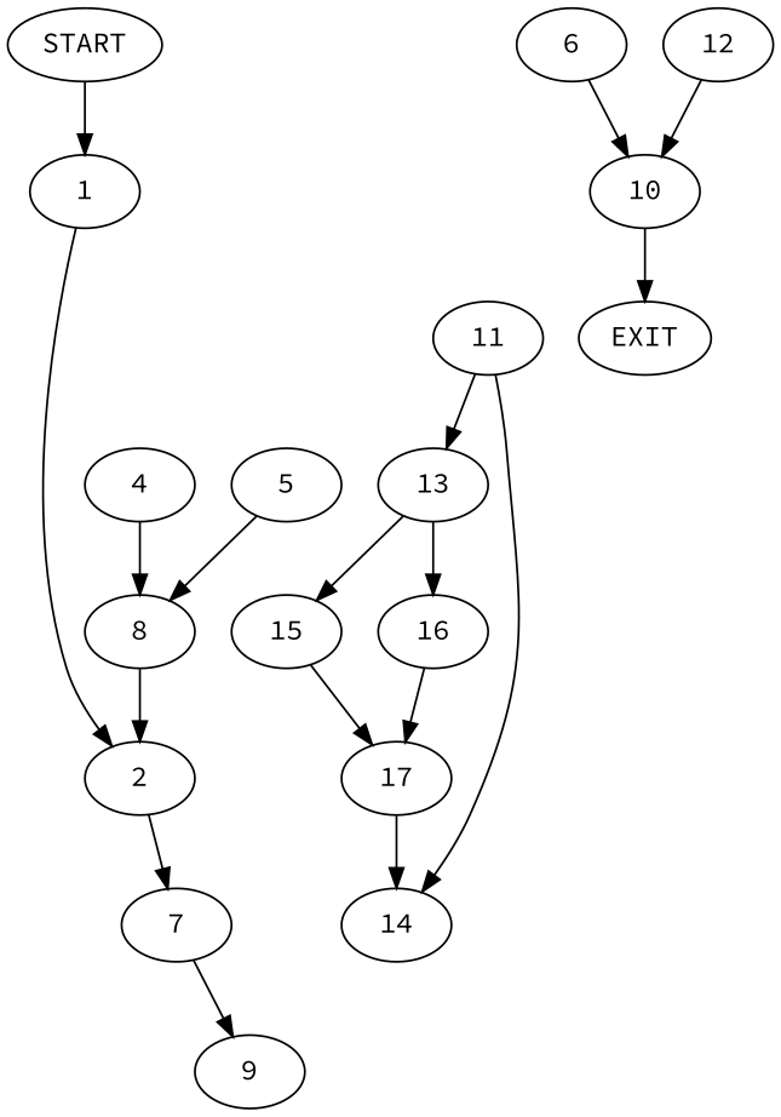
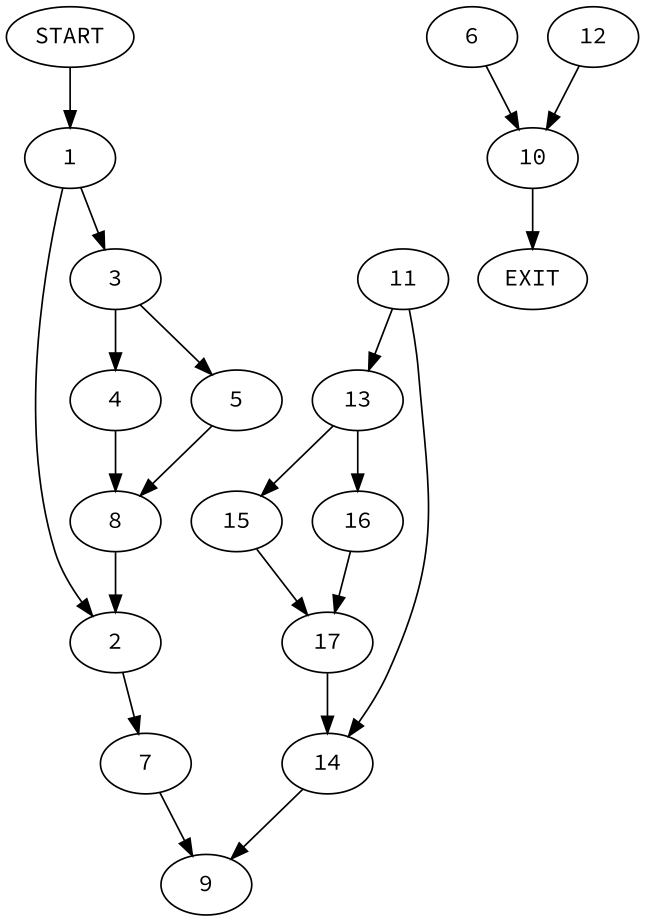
  digraph {
    fontname="Source Code Pro"
    node [fontname="Source Code Pro"]
    edge [fontname="Source Code Pro"]
    n1 [label=START]
    1
    2
+   3
    n5 [label=EXIT]
    7
    4
    5
    6
    10
    9
    8
    11
    13
    14
    12
    15
    16
    17
    n1 -> 1
    1 -> 2
+   1 -> 3
    2 -> 7
+   3 -> 4
+   3 -> 5
    7 -> 9
    4 -> 8
    5 -> 8
    6 -> 10
    10 -> n5
    8 -> 2
    11 -> 13
    11 -> 14
    13 -> 15
    13 -> 16
+   14 -> 9
    12 -> 10
    15 -> 17
    16 -> 17
    17 -> 14
  }
